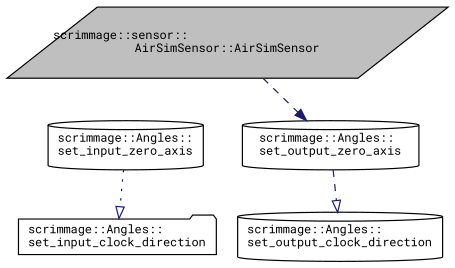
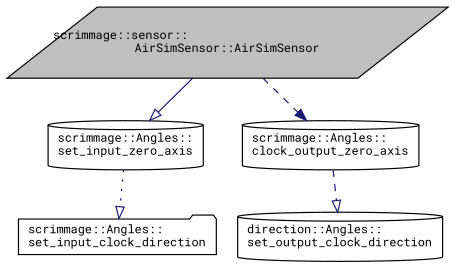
  digraph {
    fontname="Roboto Mono"
    rankdir=TB
    node [color=black fillcolor=white fontname="Roboto Mono" fontsize=10 shape=cylinder style=filled]
    edge [arrowhead=onormal color=midnightblue fontname="Roboto Mono" fontsize=10 labelfontname=Helvetica labelfontsize=10 style=dashed]
    n1 [fillcolor=grey75 fontcolor=black height=0.2 label="scrimmage::sensor::\lAirSimSensor::AirSimSensor" shape=parallelogram width=0.4]
    n2 [height=0.2 label="scrimmage::Angles::\lset_input_zero_axis" width=0.4]
-   n3 [height=0.2 label="scrimmage::Angles::\lset_output_zero_axis" width=0.4]
+   n3 [height=0.2 label="scrimmage::Angles::\lclock_output_zero_axis" width=0.4]
    n4 [height=0.2 label="scrimmage::Angles::\lset_input_clock_direction" shape=folder width=0.4]
-   n5 [height=0.2 label="scrimmage::Angles::\lset_output_clock_direction" width=0.4]
+   n5 [height=0.2 label="direction::Angles::\lset_output_clock_direction" width=0.4]
+   n1 -> n2 [style=solid]
    n1 -> n3 [arrowhead=normal]
    n2 -> n4 [style=dotted]
    n3 -> n5
  }
